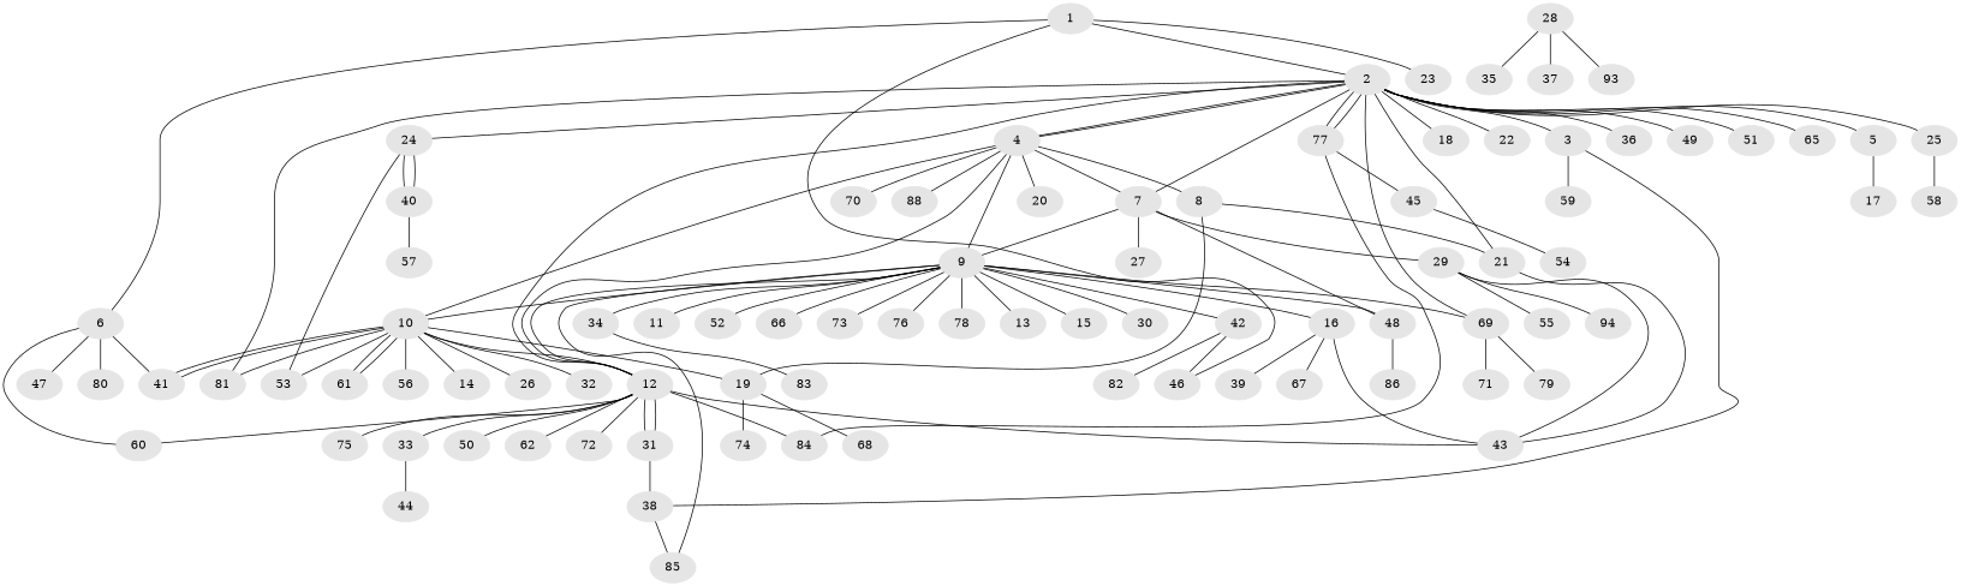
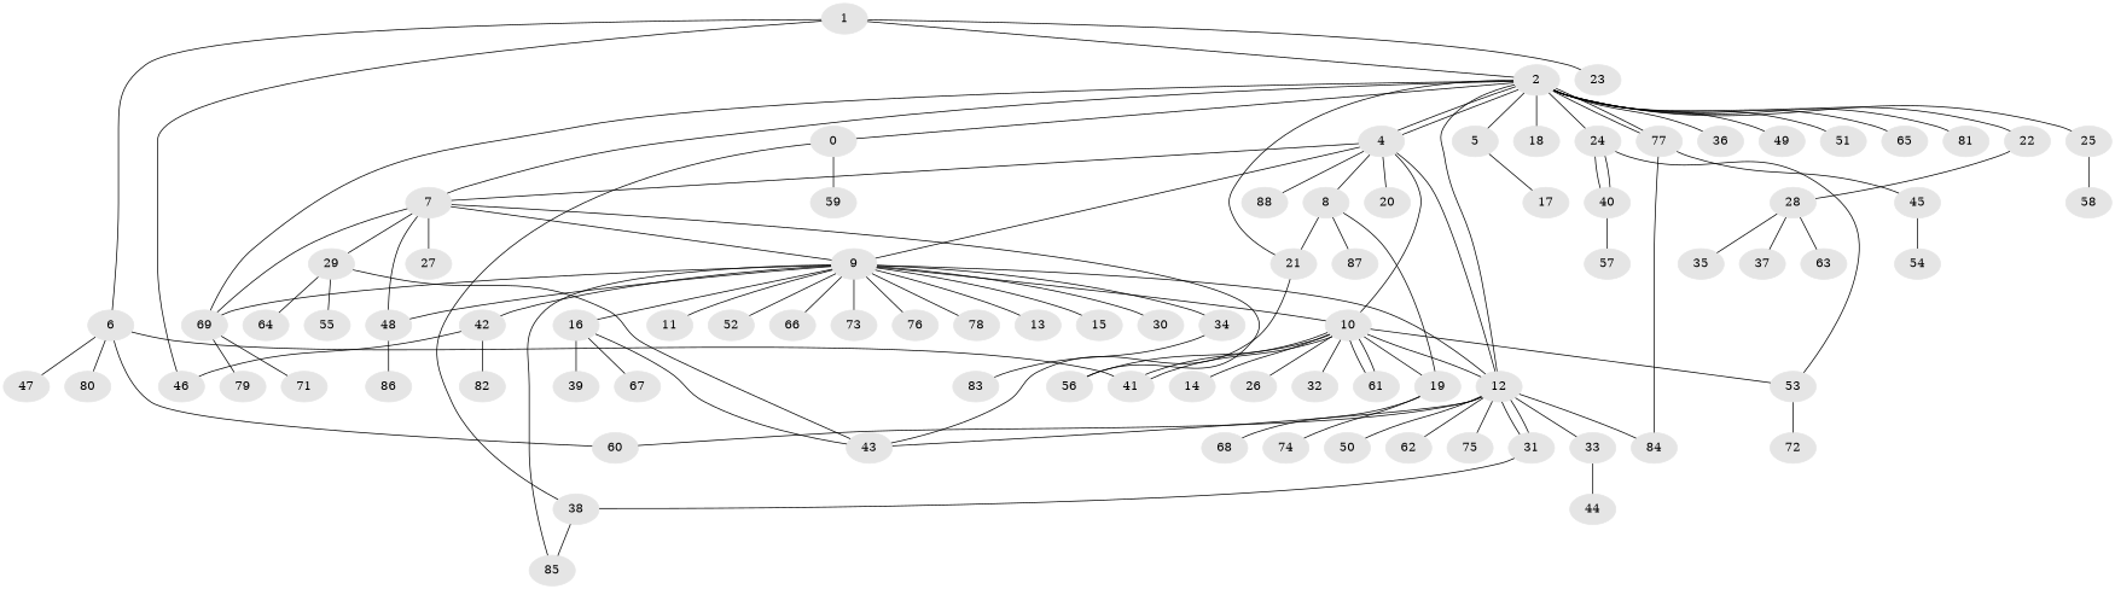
  graph {
    node [color=gray90 style=filled]
    1
    2
    6
    23
    46
-   3
+   3 [label=0]
    4
    5
    7
    12
    18
    21
    22
    24
    25
    36
    49
    51
    65
    69
    77
    81
    41
    47
    60
    80
    38
    59
    8
    9
    10
    20
-   70
    88
    17
    27
    29
    48
    56
    31
    33
    43
    50
    62
    72
    75
    84
    28
    53
    40
    58
    45
    54
    71
    79
    85
+   87
    19
    11
    13
    15
    16
    30
    34
    42
    52
    66
    73
    76
    78
    14
    26
    32
    61
    55
-   64 [label=94]
+   64
    86
    39
    67
    83
    82
    68
    74
    44
    35
    37
-   63 [label=93]
+   63
    57
    1 -- 2
    1 -- 6
    1 -- 23
    1 -- 46
    2 -- 3
    2 -- 4
    2 -- 4
    2 -- 5
    2 -- 7
    2 -- 12
    2 -- 18
    2 -- 21
    2 -- 22
    2 -- 24
    2 -- 25
    2 -- 36
    2 -- 49
    2 -- 51
    2 -- 65
    2 -- 69
    2 -- 77
    2 -- 77
    2 -- 81
    6 -- 41
    6 -- 47
    6 -- 60
    6 -- 80
    3 -- 38
    3 -- 59
    4 -- 7
    4 -- 12
    4 -- 8
    4 -- 9
    4 -- 10
    4 -- 20
-   4 -- 70
    4 -- 88
    5 -- 17
+   7 -- 69
    7 -- 9
    7 -- 27
    7 -- 29
    7 -- 48
+   7 -- 56
    12 -- 60
    12 -- 31
    12 -- 31
    12 -- 33
    12 -- 43
    12 -- 50
    12 -- 62
-   12 -- 72
+   53 -- 72
    12 -- 75
    12 -- 84
    21 -- 43
+   22 -- 28
    24 -- 53
    24 -- 40
    24 -- 40
    25 -- 58
    69 -- 71
    69 -- 79
    77 -- 84
    77 -- 45
    38 -- 85
    8 -- 21
+   8 -- 87
    8 -- 19
    9 -- 12
    9 -- 69
    9 -- 10
    9 -- 48
    9 -- 85
    9 -- 11
    9 -- 13
    9 -- 15
    9 -- 16
    9 -- 30
    9 -- 34
    9 -- 42
    9 -- 52
    9 -- 66
    9 -- 73
    9 -- 76
    9 -- 78
    10 -- 12
-   10 -- 81
    10 -- 41
    10 -- 41
    10 -- 56
    10 -- 53
    10 -- 19
    10 -- 14
    10 -- 26
    10 -- 32
    10 -- 61
    10 -- 61
    29 -- 43
    29 -- 55
    29 -- 64
    48 -- 86
    31 -- 38
    33 -- 44
    28 -- 35
    28 -- 37
    28 -- 63
    40 -- 57
    45 -- 54
    19 -- 68
    19 -- 74
    16 -- 43
    16 -- 39
    16 -- 67
    34 -- 83
    42 -- 46
    42 -- 82
  }
